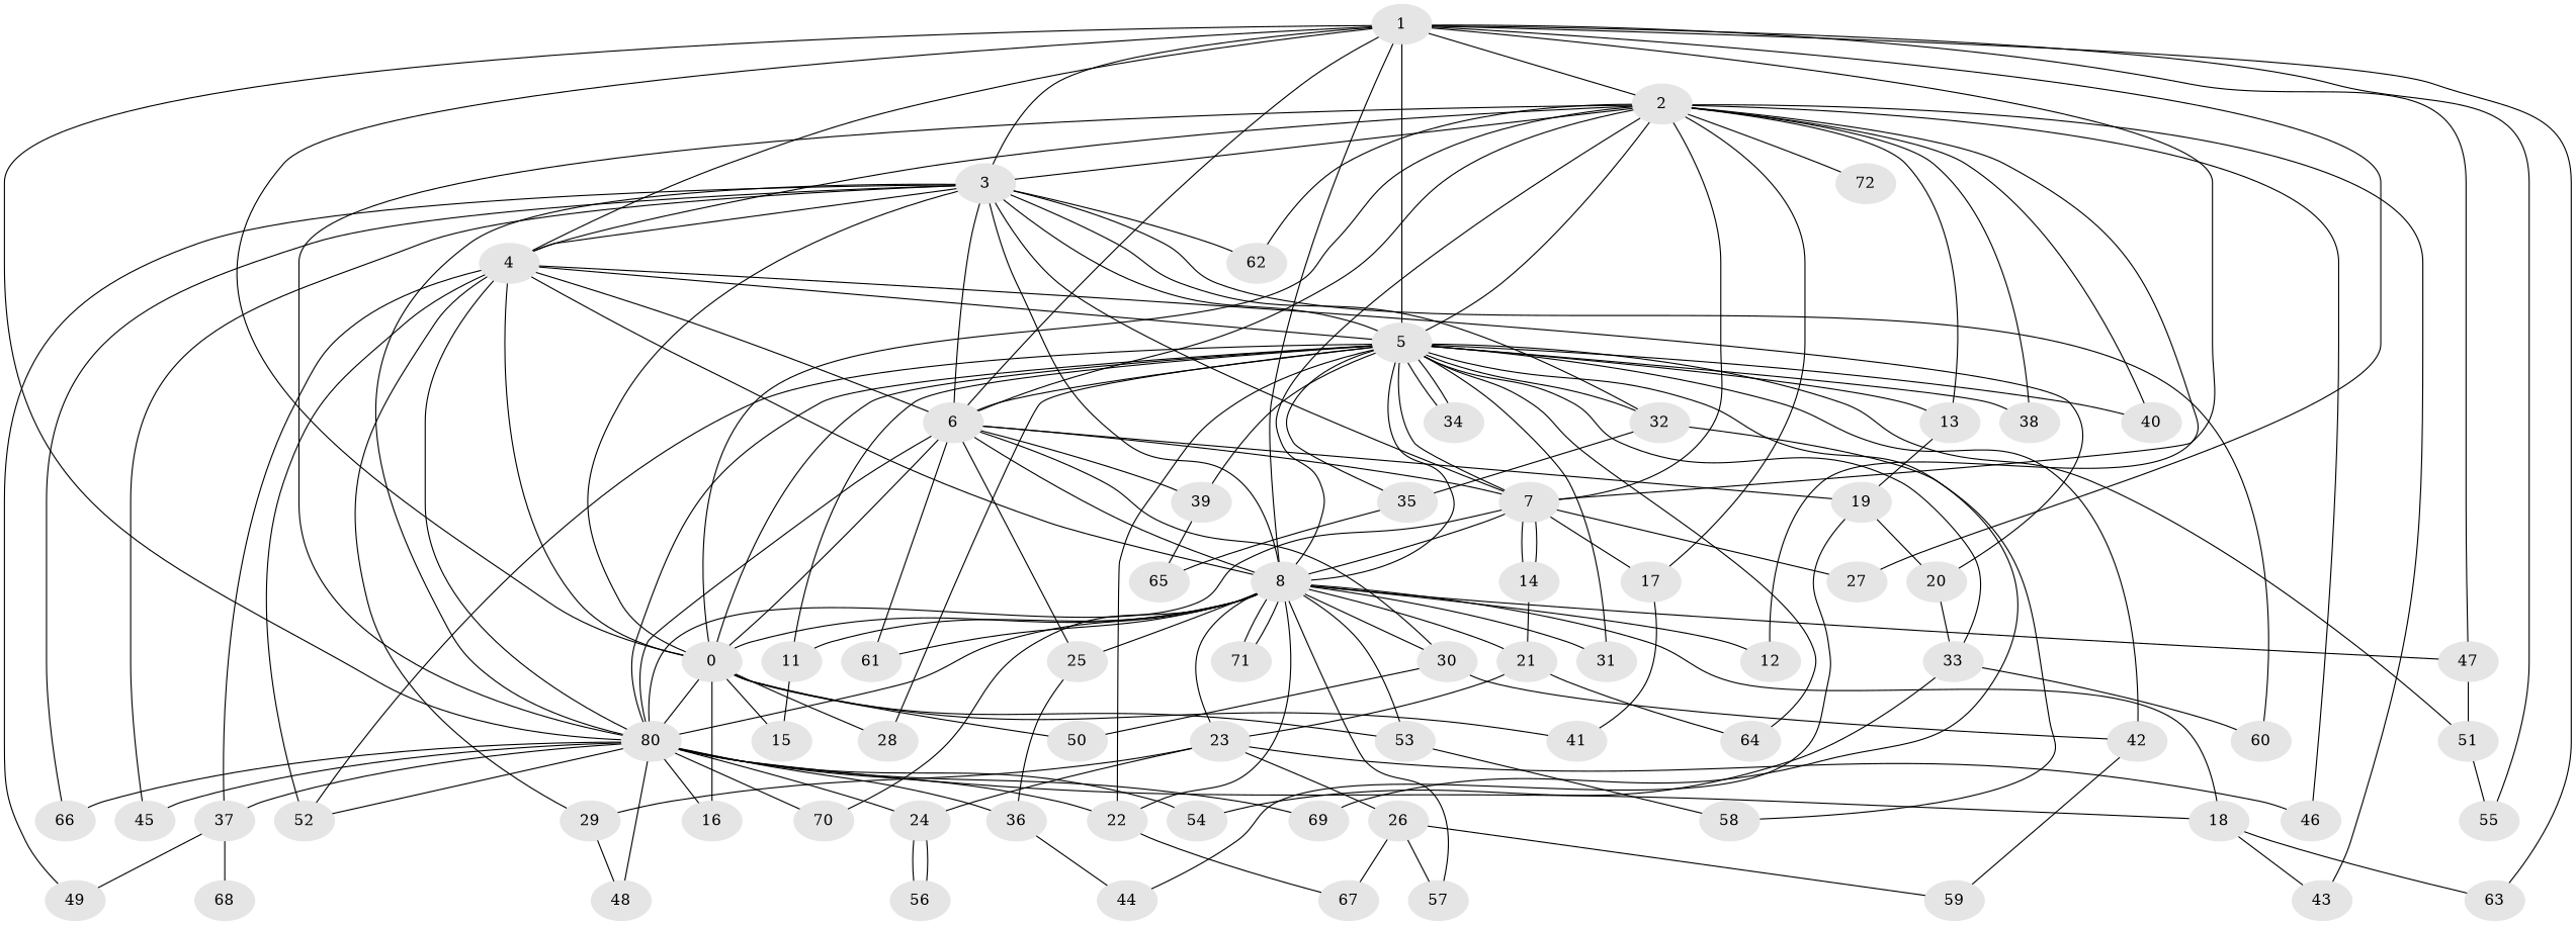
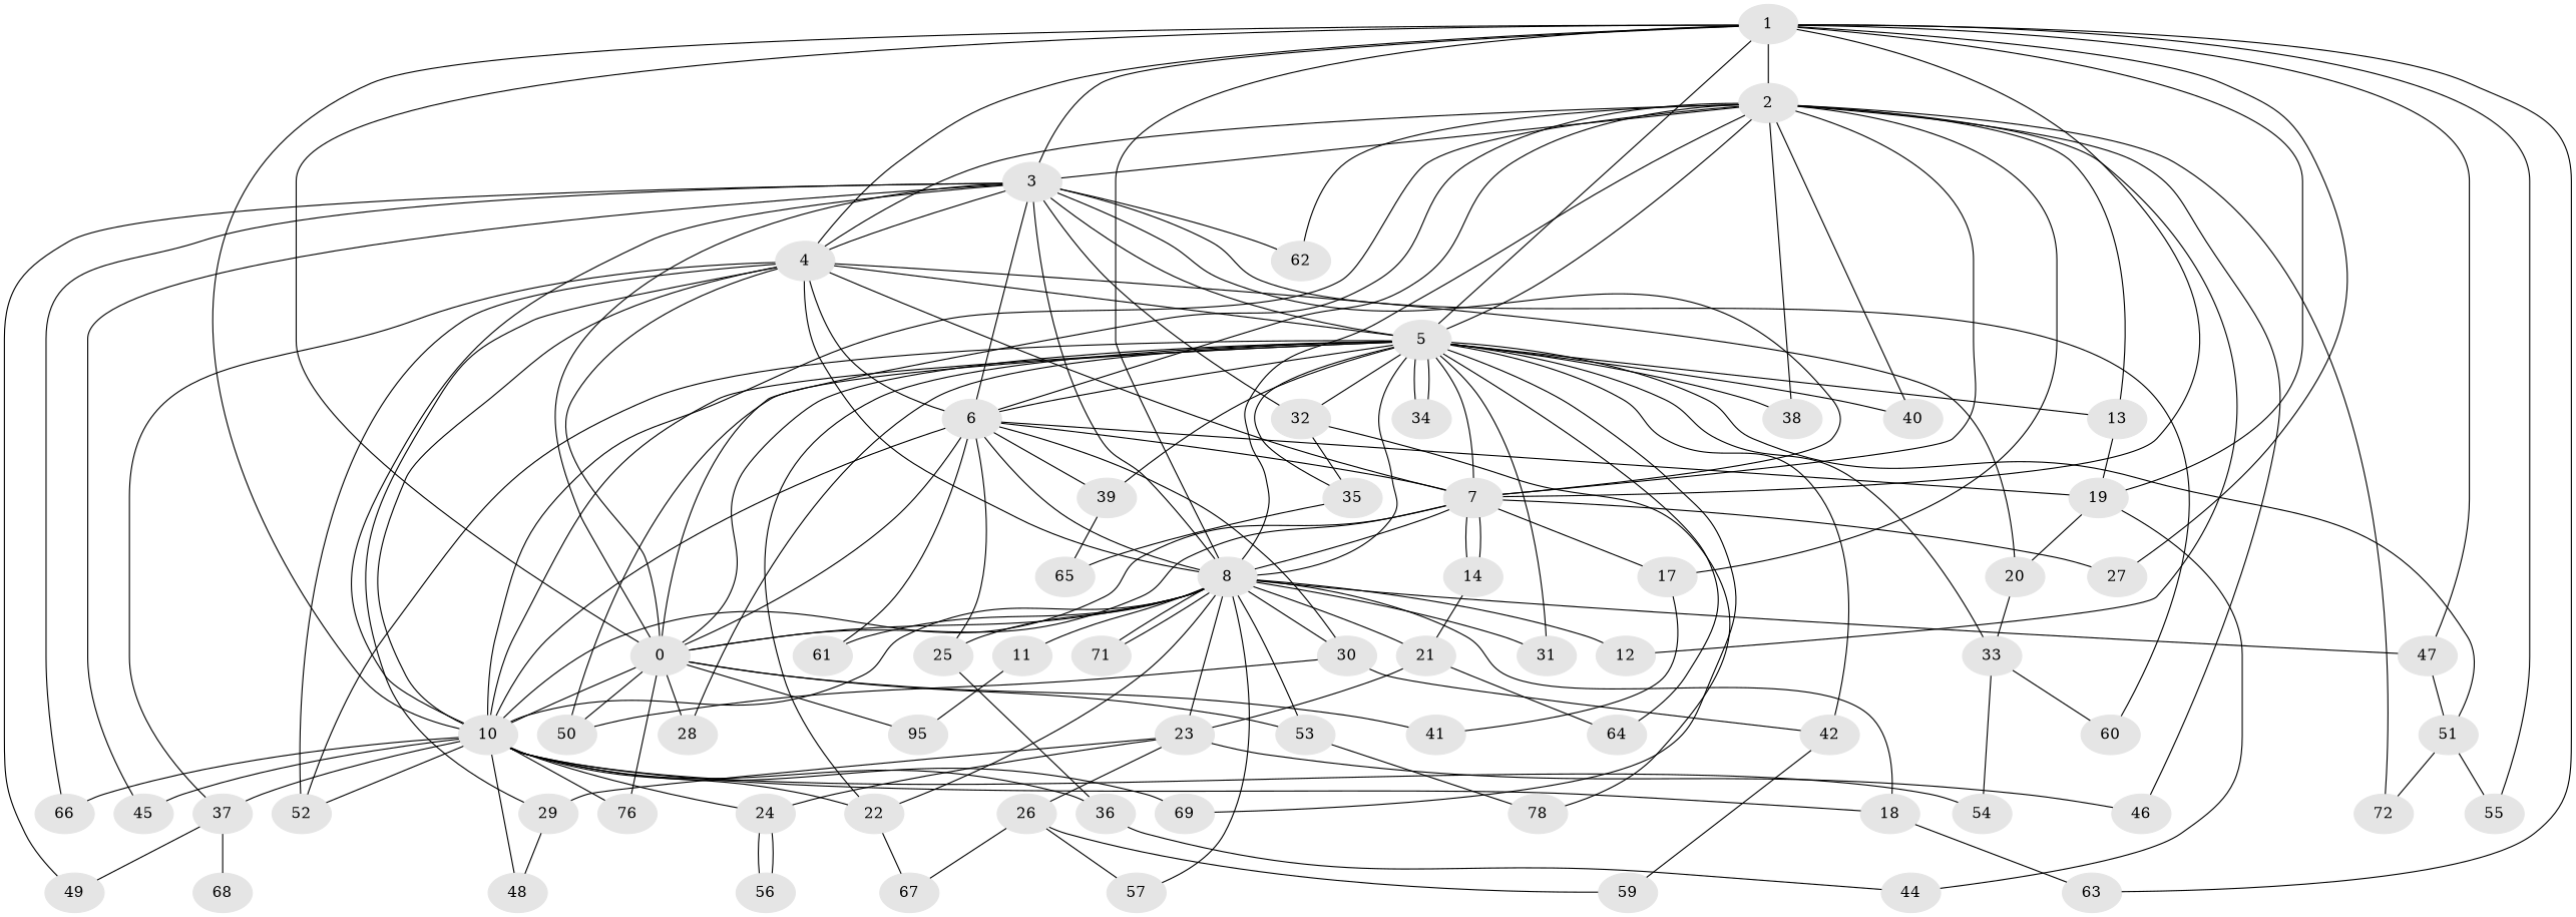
  graph {
    node [color=gray90 style=filled]
    1
    2
    3
    4
    5
    6
    7
    8
    n9 [label=0]
-   10 [label=80]
+   10
    27
    47
    55
    63
    12
    13
    17
    38
    40
-   43
    46
    62
    72
    32
    45
    49
    60
    66
    20
    29
    37
    52
    11
    28
    31
    33
    34
    35
    39
    42
    51
    64
    69
    22
    19
    25
    30
    61
    14
    18
    21
    23
    53
    57
-   70
    71
-   15
-   16
+   15 [label=95]
+   16 [label=76]
    41
    50
    24
    36
    48
    54
-   58
+   58 [label=78]
    68
    26
    67
    59
    65
    44
    56
    1 -- 2
    1 -- 3
    1 -- 4
    1 -- 5
-   1 -- 6
+   1 -- 19
    1 -- 7
    1 -- 8
    1 -- n9
    1 -- 10
    1 -- 27
    1 -- 47
    1 -- 55
    1 -- 63
    2 -- 3
    2 -- 4
    2 -- 5
    2 -- 6
    2 -- 7
    2 -- 8
    2 -- n9
    2 -- 10
    2 -- 12
    2 -- 13
    2 -- 17
    2 -- 38
    2 -- 40
-   2 -- 43
    2 -- 46
    2 -- 62
    2 -- 72
    3 -- 4
    3 -- 5
    3 -- 6
    3 -- 7
    3 -- 8
    3 -- n9
    3 -- 10
    3 -- 62
    3 -- 32
    3 -- 45
    3 -- 49
    3 -- 60
    3 -- 66
    4 -- 5
    4 -- 6
+   4 -- 7
    4 -- 8
    4 -- n9
    4 -- 10
    4 -- 20
    4 -- 29
    4 -- 37
    4 -- 52
    5 -- 6
    5 -- 7
    5 -- 8
    5 -- n9
    5 -- 10
    5 -- 13
    5 -- 38
    5 -- 40
    5 -- 32
    5 -- 52
-   5 -- 11
+   5 -- 50
    5 -- 28
    5 -- 31
    5 -- 33
    5 -- 34
    5 -- 34
    5 -- 35
    5 -- 39
    5 -- 42
    5 -- 51
    5 -- 64
    5 -- 69
    5 -- 22
    6 -- 7
    6 -- 8
    6 -- n9
    6 -- 10
    6 -- 39
    6 -- 19
    6 -- 25
    6 -- 30
    6 -- 61
    7 -- 8
+   7 -- n9
    7 -- 10
    7 -- 27
    7 -- 17
    7 -- 14
    7 -- 14
    8 -- n9
    8 -- 10
    8 -- 47
    8 -- 12
    8 -- 11
    8 -- 31
    8 -- 22
    8 -- 25
    8 -- 30
    8 -- 61
    8 -- 18
    8 -- 21
    8 -- 23
    8 -- 53
    8 -- 57
-   8 -- 70
    8 -- 71
    8 -- 71
    n9 -- 10
    n9 -- 28
    n9 -- 53
    n9 -- 15
    n9 -- 16
    n9 -- 41
    n9 -- 50
    10 -- 45
    10 -- 66
    10 -- 37
    10 -- 52
    10 -- 69
    10 -- 22
    10 -- 18
-   10 -- 70
    10 -- 16
    10 -- 24
    10 -- 36
    10 -- 48
    10 -- 54
    47 -- 51
    13 -- 19
    17 -- 41
    32 -- 35
    32 -- 58
    20 -- 33
    29 -- 48
    37 -- 49
    37 -- 68
    11 -- 15
    33 -- 60
    33 -- 54
    35 -- 65
    39 -- 65
    42 -- 59
    51 -- 55
+   51 -- 72
    22 -- 67
    19 -- 20
    19 -- 44
    25 -- 36
    30 -- 42
    30 -- 50
    14 -- 21
    18 -- 63
-   18 -- 43
    21 -- 64
    21 -- 23
    23 -- 46
    23 -- 29
    23 -- 24
    23 -- 26
    53 -- 58
    24 -- 56
    24 -- 56
    36 -- 44
    26 -- 57
    26 -- 67
    26 -- 59
  }
